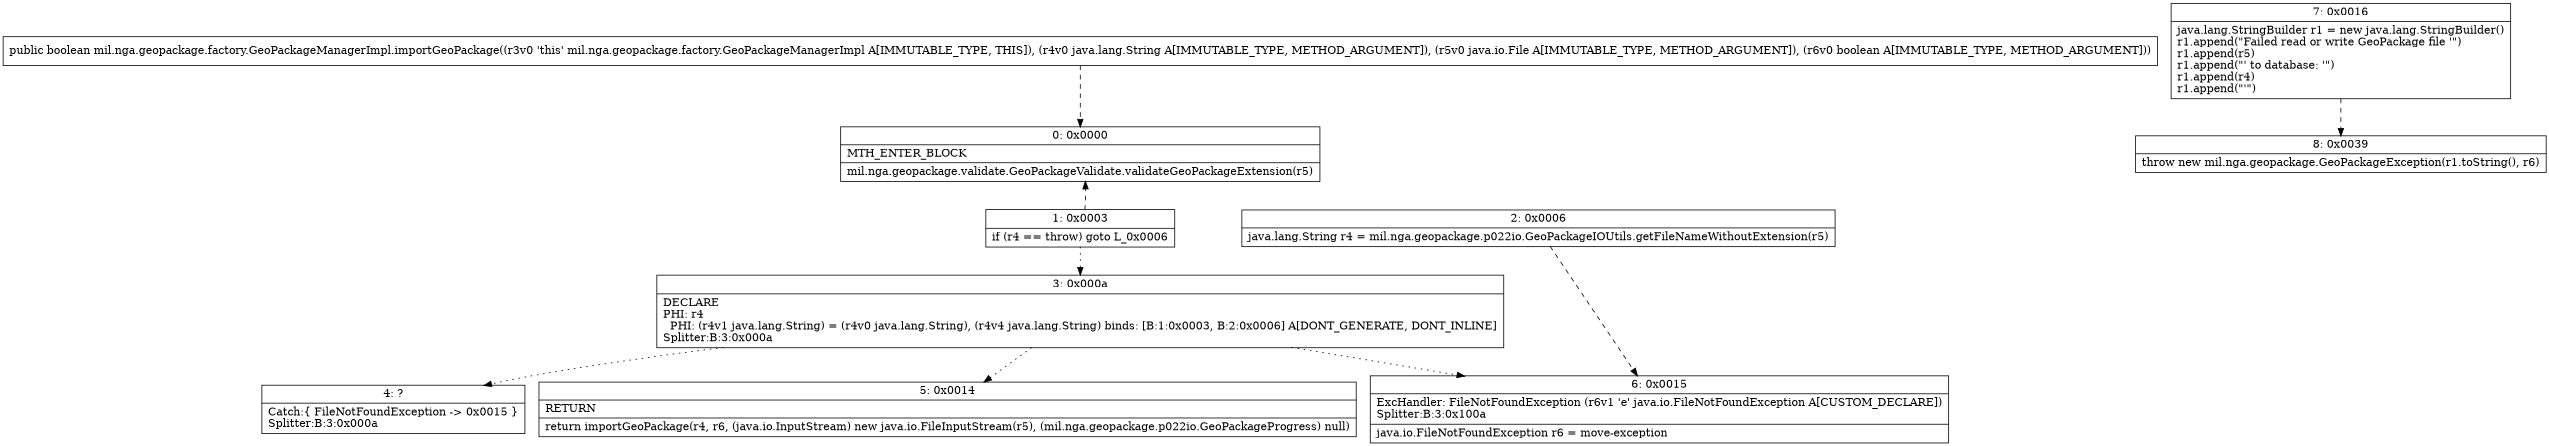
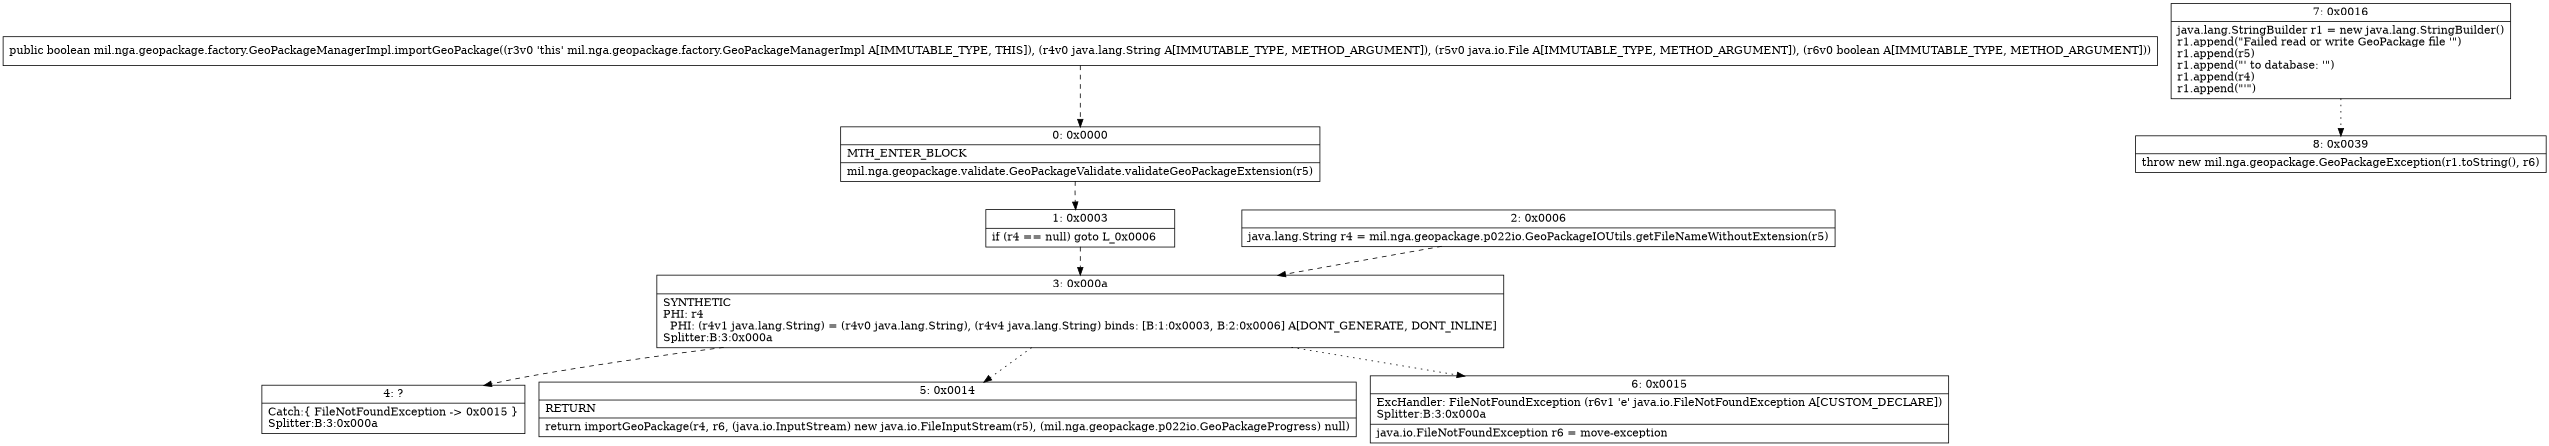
  digraph {
    node [shape=record]
    edge [style=dashed]
    n1 [label="{0\:\ 0x0000|MTH_ENTER_BLOCK\l|mil.nga.geopackage.validate.GeoPackageValidate.validateGeoPackageExtension(r5)\l}"]
-   n2 [label="{1\:\ 0x0003|if (r4 == throw) goto L_0x0006\l}"]
-   n3 [label="{3\:\ 0x000a|DECLARE\lPHI: r4 \l  PHI: (r4v1 java.lang.String) = (r4v0 java.lang.String), (r4v4 java.lang.String) binds: [B:1:0x0003, B:2:0x0006] A[DONT_GENERATE, DONT_INLINE]\lSplitter:B:3:0x000a\l}"]
+   n2 [label="{1\:\ 0x0003|if (r4 == null) goto L_0x0006\l}"]
+   n3 [label="{3\:\ 0x000a|SYNTHETIC\lPHI: r4 \l  PHI: (r4v1 java.lang.String) = (r4v0 java.lang.String), (r4v4 java.lang.String) binds: [B:1:0x0003, B:2:0x0006] A[DONT_GENERATE, DONT_INLINE]\lSplitter:B:3:0x000a\l}"]
    n4 [label="{2\:\ 0x0006|java.lang.String r4 = mil.nga.geopackage.p022io.GeoPackageIOUtils.getFileNameWithoutExtension(r5)\l}"]
    n5 [label="{4\:\ ?|Catch:\{ FileNotFoundException \-\> 0x0015 \}\lSplitter:B:3:0x000a\l}"]
-   n6 [label="{6\:\ 0x0015|ExcHandler: FileNotFoundException (r6v1 'e' java.io.FileNotFoundException A[CUSTOM_DECLARE])\lSplitter:B:3:0x100a\l|java.io.FileNotFoundException r6 = move\-exception\l}"]
+   n6 [label="{6\:\ 0x0015|ExcHandler: FileNotFoundException (r6v1 'e' java.io.FileNotFoundException A[CUSTOM_DECLARE])\lSplitter:B:3:0x000a\l|java.io.FileNotFoundException r6 = move\-exception\l}"]
    n7 [label="{5\:\ 0x0014|RETURN\l|return importGeoPackage(r4, r6, (java.io.InputStream) new java.io.FileInputStream(r5), (mil.nga.geopackage.p022io.GeoPackageProgress) null)\l}"]
    n8 [label="{7\:\ 0x0016|java.lang.StringBuilder r1 = new java.lang.StringBuilder()\lr1.append(\"Failed read or write GeoPackage file '\")\lr1.append(r5)\lr1.append(\"' to database: '\")\lr1.append(r4)\lr1.append(\"'\")\l}"]
    n9 [label="{8\:\ 0x0039|throw new mil.nga.geopackage.GeoPackageException(r1.toString(), r6)\l}"]
    n10 [label="{public boolean mil.nga.geopackage.factory.GeoPackageManagerImpl.importGeoPackage((r3v0 'this' mil.nga.geopackage.factory.GeoPackageManagerImpl A[IMMUTABLE_TYPE, THIS]), (r4v0 java.lang.String A[IMMUTABLE_TYPE, METHOD_ARGUMENT]), (r5v0 java.io.File A[IMMUTABLE_TYPE, METHOD_ARGUMENT]), (r6v0 boolean A[IMMUTABLE_TYPE, METHOD_ARGUMENT])) }"]
-   n2 -> n1
-   n2 -> n3 [style=dotted]
-   n3 -> n5 [style=dotted]
+   n1 -> n2
+   n2 -> n3
+   n3 -> n5
    n3 -> n6 [style=dotted]
    n3 -> n7 [style=dotted]
-   n4 -> n6
-   n8 -> n9
+   n4 -> n3
+   n8 -> n9 [style=dotted]
    n10 -> n1
  }
